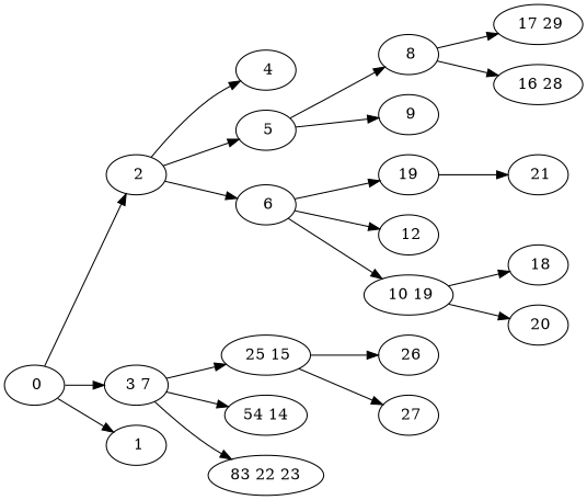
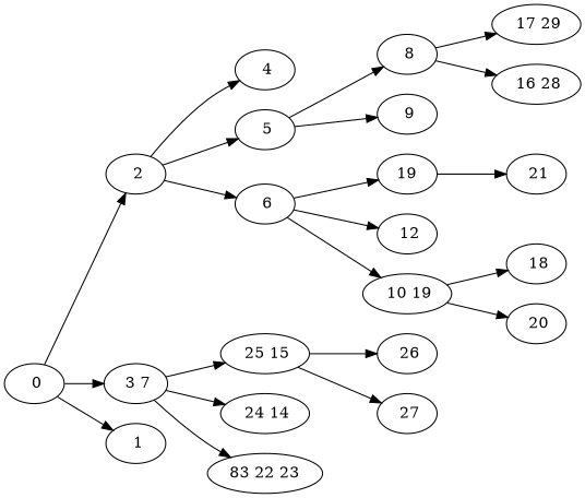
  digraph {
    rankdir=LR
    " 0"
    " 2"
    " 3 7"
    " 1"
    " 4"
    " 5"
    " 6"
    " 25 15"
-   " 24 14" [label="54 14"]
+   " 24 14"
    n10 [label="83 22 23"]
    " 8"
    " 9"
    n13 [label=19]
    " 12"
    " 10 19"
    " 26"
    " 27"
    " 17 29"
    " 16 28"
    " 21"
    " 18"
    " 20"
    " 0" -> " 2"
    " 0" -> " 3 7"
    " 0" -> " 1"
    " 2" -> " 4"
    " 2" -> " 5"
    " 2" -> " 6"
    " 3 7" -> " 25 15"
    " 3 7" -> " 24 14"
    " 3 7" -> n10
    " 5" -> " 8"
    " 5" -> " 9"
    " 6" -> n13
    " 6" -> " 12"
    " 6" -> " 10 19"
    " 25 15" -> " 26"
    " 25 15" -> " 27"
    " 8" -> " 17 29"
    " 8" -> " 16 28"
    n13 -> " 21"
    " 10 19" -> " 18"
    " 10 19" -> " 20"
  }
